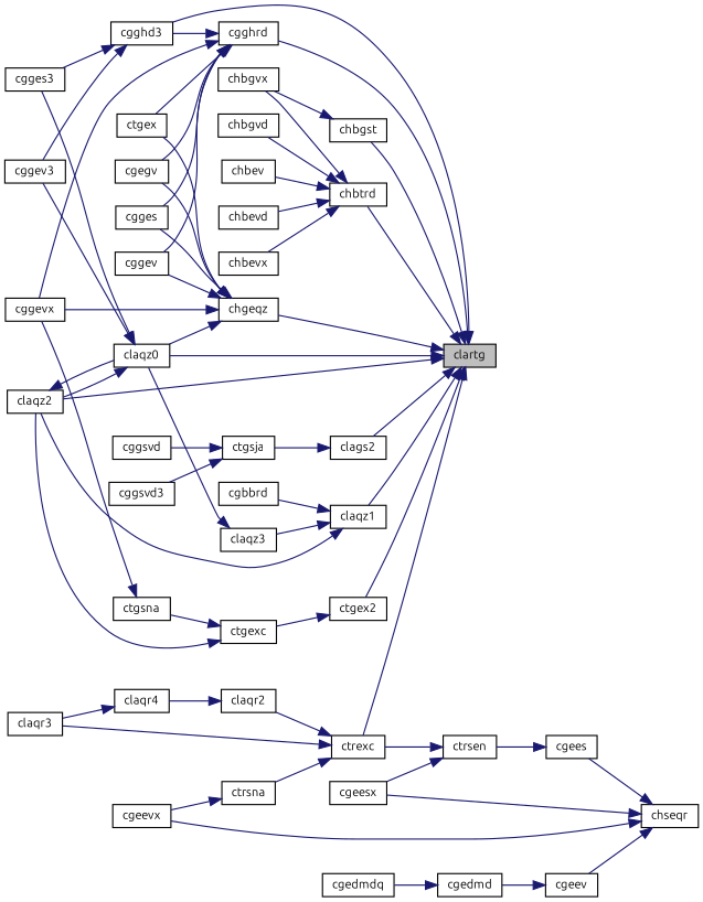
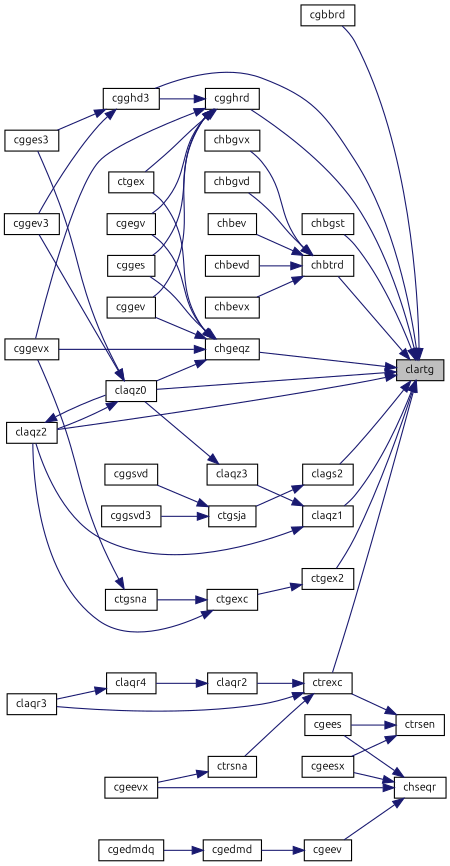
  digraph {
    fontname=Ubuntu
    rankdir=RL
    node [color=black fillcolor=white fontname=Ubuntu fontsize=10 shape=record style=filled]
    edge [color=midnightblue dir=back fontname=Ubuntu fontsize=10 labelfontname=Helvetica labelfontsize=10 style=solid]
    n1 [fillcolor=grey75 fontcolor=black height=0.2 label=clartg width=0.4]
    n2 [height=0.2 label=cgbbrd width=0.4]
    n3 [height=0.2 label=cgghd3 width=0.4]
    n4 [height=0.2 label=cgghrd width=0.4]
    n5 [height=0.2 label=chbgst width=0.4]
    n6 [height=0.2 label=chbtrd width=0.4]
    n7 [height=0.2 label=chgeqz width=0.4]
    n8 [height=0.2 label=claqz0 width=0.4]
    n9 [height=0.2 label=claqz2 width=0.4]
    n10 [height=0.2 label=clags2 width=0.4]
    n11 [height=0.2 label=claqz1 width=0.4]
    n12 [height=0.2 label=ctgex2 width=0.4]
    n13 [height=0.2 label=ctrexc width=0.4]
    n14 [height=0.2 label=cgges3 width=0.4]
    n15 [height=0.2 label=cggev3 width=0.4]
    n16 [height=0.2 label=ctgex width=0.4]
    n17 [height=0.2 label=cgegv width=0.4]
    n18 [height=0.2 label=cgges width=0.4]
    n19 [height=0.2 label=cggev width=0.4]
    n20 [height=0.2 label=cggevx width=0.4]
    n21 [height=0.2 label=chbgvx width=0.4]
    n22 [height=0.2 label=chbgvd width=0.4]
    n23 [height=0.2 label=chbev width=0.4]
    n24 [height=0.2 label=chbevd width=0.4]
    n25 [height=0.2 label=chbevx width=0.4]
    n26 [height=0.2 label=ctgsja width=0.4]
    n27 [height=0.2 label=claqz3 width=0.4]
    n28 [height=0.2 label=ctgexc width=0.4]
    n29 [height=0.2 label=claqr2 width=0.4]
    n30 [height=0.2 label=claqr3 width=0.4]
    n31 [height=0.2 label=ctrsna width=0.4]
    n32 [height=0.2 label=cggsvd width=0.4]
    n33 [height=0.2 label=cggsvd3 width=0.4]
    n34 [height=0.2 label=ctgsna width=0.4]
    n35 [height=0.2 label=claqr4 width=0.4]
    n36 [height=0.2 label=ctrsen width=0.4]
    n37 [height=0.2 label=cgees width=0.4]
    n38 [height=0.2 label=cgeesx width=0.4]
    n39 [height=0.2 label=cgeevx width=0.4]
    n40 [height=0.2 label=chseqr width=0.4]
    n41 [height=0.2 label=cgeev width=0.4]
    n42 [height=0.2 label=cgedmd width=0.4]
    n43 [height=0.2 label=cgedmdq width=0.4]
-   n11 -> n2
+   n1 -> n2
    n1 -> n3
    n1 -> n4
    n1 -> n5
    n1 -> n6
    n1 -> n7
    n1 -> n8
    n1 -> n9
    n1 -> n10
    n1 -> n11
    n1 -> n12
    n1 -> n13
    n3 -> n14
    n3 -> n15
    n4 -> n3
    n4 -> n16
    n4 -> n17
    n4 -> n18
    n4 -> n19
    n4 -> n20
-   n5 -> n21
    n6 -> n21
    n6 -> n22
    n6 -> n23
    n6 -> n24
    n6 -> n25
    n7 -> n8
    n7 -> n16
    n7 -> n17
    n7 -> n18
    n7 -> n19
    n7 -> n20
    n8 -> n9
    n8 -> n14
    n8 -> n15
    n9 -> n8
    n10 -> n26
    n11 -> n9
    n11 -> n27
    n12 -> n28
    n13 -> n29
    n13 -> n30
    n13 -> n31
    n26 -> n32
    n26 -> n33
    n27 -> n8
    n28 -> n9
    n28 -> n34
    n29 -> n35
    n31 -> n39
    n34 -> n20
    n35 -> n30
    n36 -> n13
-   n37 -> n36
+   n36 -> n37
    n36 -> n38
    n40 -> n37
    n40 -> n38
    n40 -> n39
    n40 -> n41
    n41 -> n42
    n42 -> n43
  }
